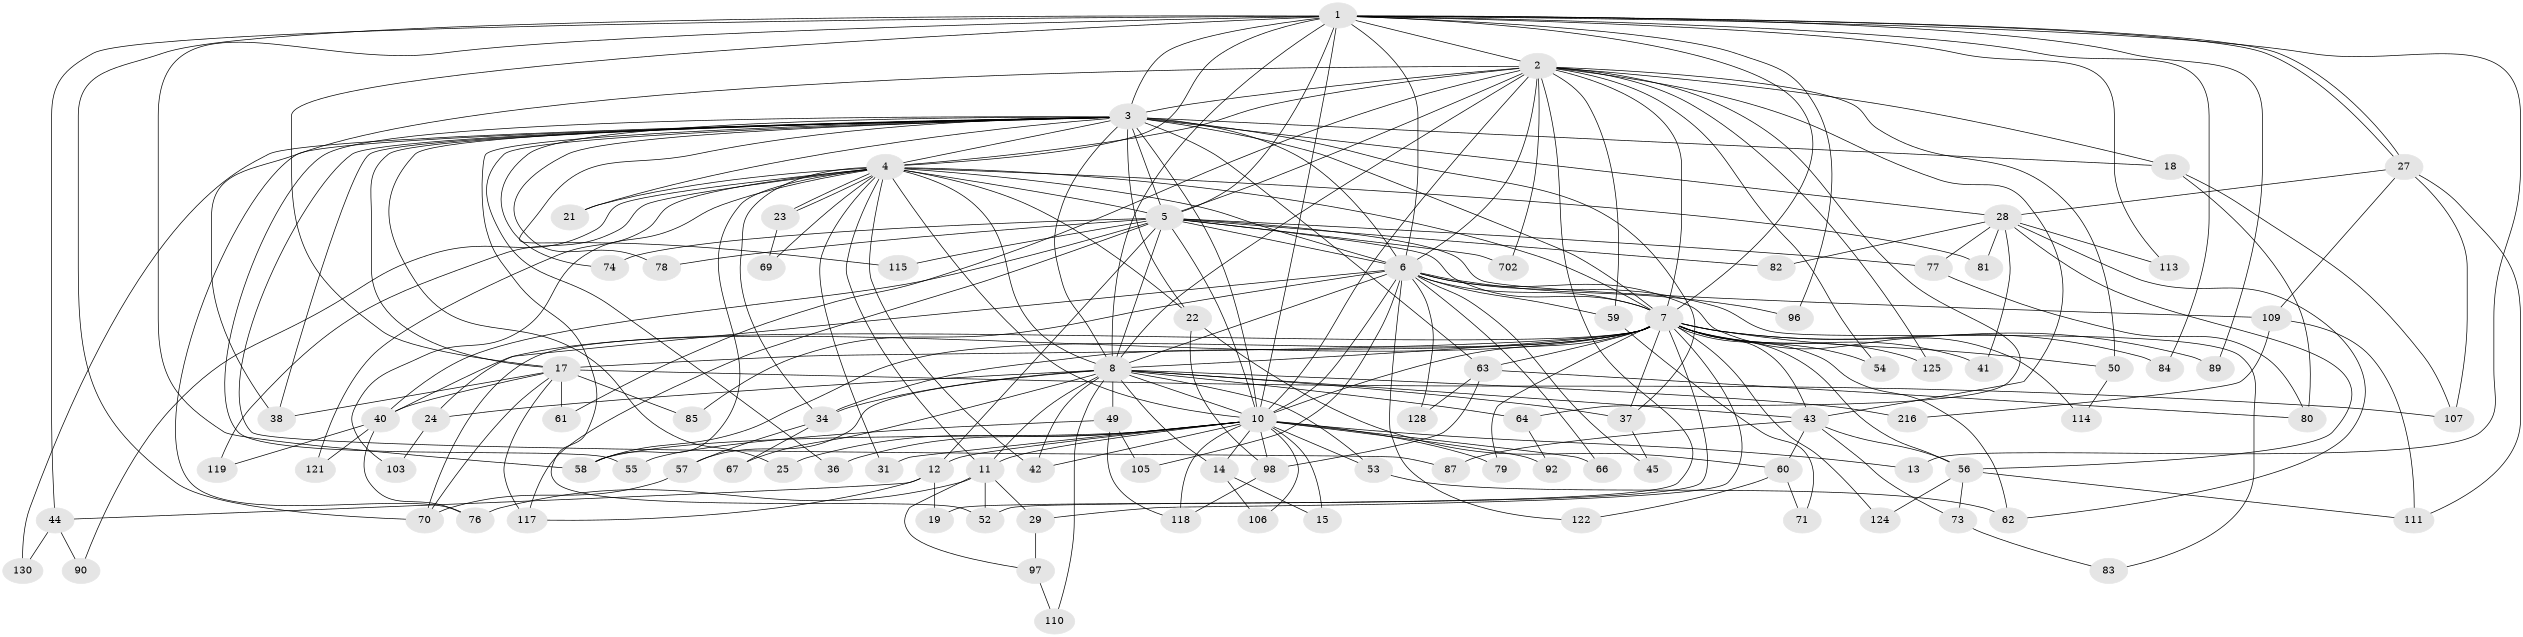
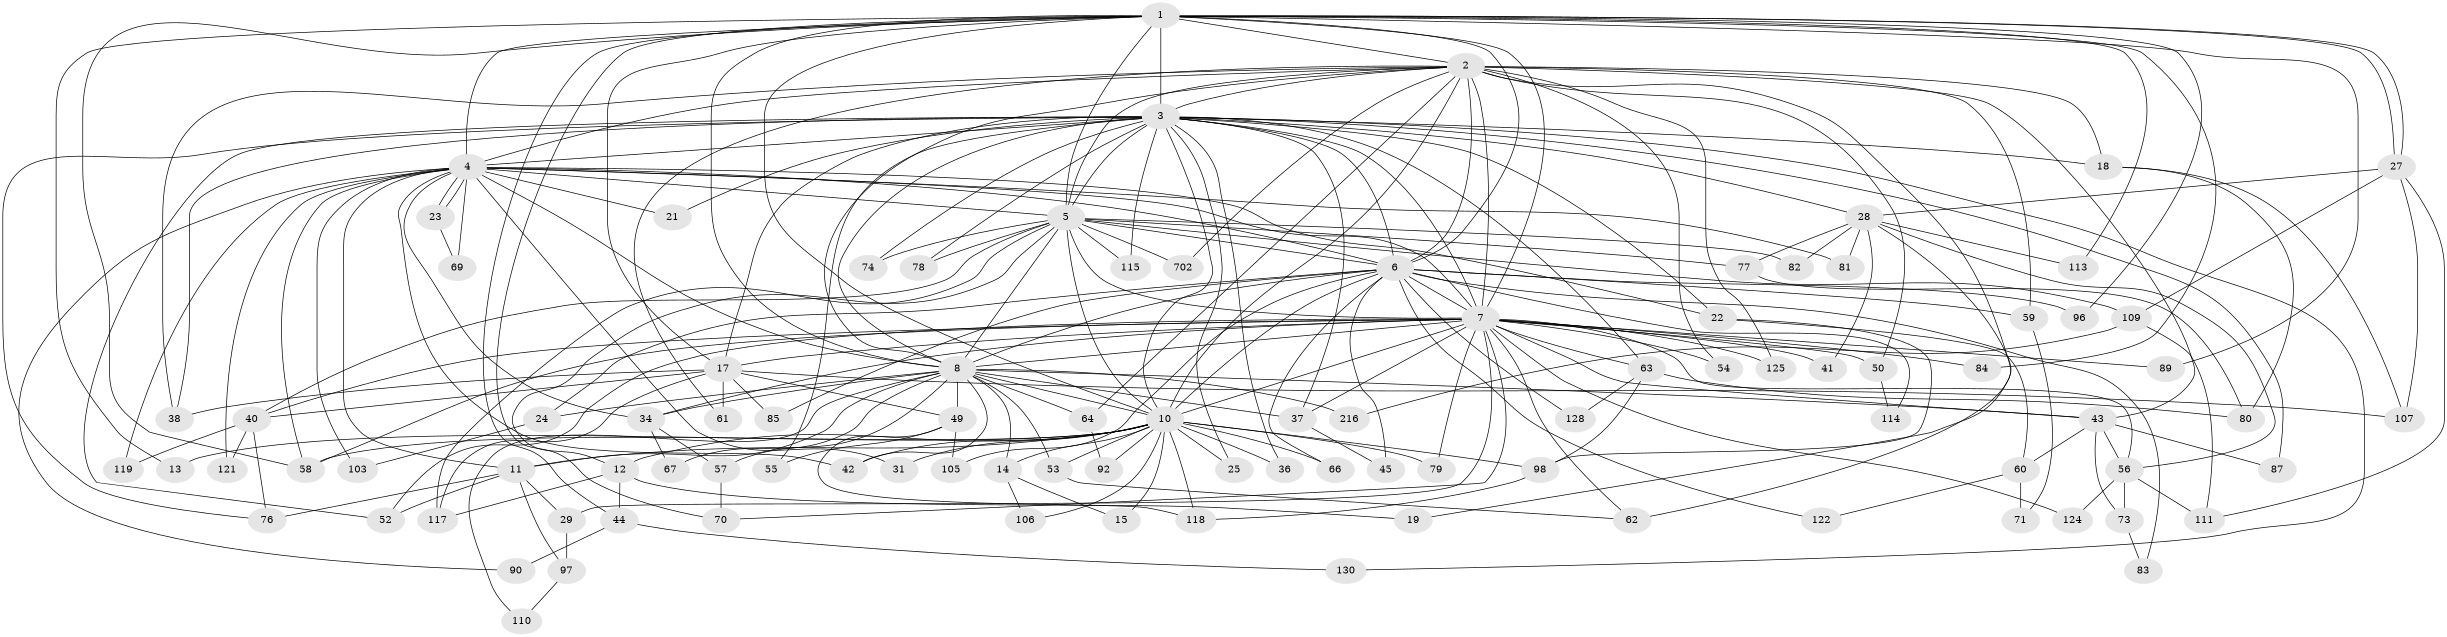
  graph {
    node [color=gray90 style=filled]
    1 [super="+72"]
    2 [super="+100"]
    3 [super="+9"]
    4 [super="+65"]
    5 [super="+51"]
    6 [super="+16"]
    7 [super="+32"]
    8 [super="+39"]
    10 [super="+20"]
    13
    17
    27
    44
    58 [super="+112"]
    70 [super="+108"]
    84
    89
    96
    113
    18 [super="+91"]
    19
    38 [super="+86"]
    43 [super="+104"]
    50
    54
    59
    61
    64
    n29 [label=702]
    125
    21
    22 [super="+26"]
    25
    28 [super="+48"]
    36
    37 [super="+47"]
    52 [super="+95"]
    55
    63 [super="+88"]
    74
    76 [super="+94"]
    78
    87
    115
    130
    11 [super="+30"]
    23
    31
    34 [super="+46"]
    42 [super="+68"]
    69
    81
    90
    103
    119
    121
    12 [super="+35"]
    40 [super="+99"]
    77
    82
    109 [super="+131"]
    117 [super="+123"]
    24 [super="+75"]
    45
    66
    83
    85
    105
    114
    122
    128
    29
    41
    56 [super="+126"]
    62 [super="+101"]
    79
    124
    14
    49
    53
    57
    67
    110
    n84 [label=216]
    15
    92
    98 [super="+120"]
    106
    118 [super="+127"]
    107 [super="+129"]
    111
    80
    60
    73
    71
    97
    1 -- 2
    1 -- 3 [weight=2]
    1 -- 4
    1 -- 5
    1 -- 6
    1 -- 7
    1 -- 8
    1 -- 10 [weight=2]
    1 -- 13
    1 -- 17
    1 -- 27
    1 -- 27
    1 -- 44
    1 -- 58
    1 -- 70
    1 -- 84
    1 -- 89
    1 -- 96
    1 -- 113
    2 -- 3 [weight=2]
    2 -- 4
    2 -- 5
    2 -- 6 [weight=2]
    2 -- 7 [weight=2]
    2 -- 8
    2 -- 10
    2 -- 18
    2 -- 19
    2 -- 38
    2 -- 43
    2 -- 50
    2 -- 54
    2 -- 59
    2 -- 61
    2 -- 64
    2 -- n29
    2 -- 125
    3 -- 4 [weight=2]
    3 -- 5 [weight=3]
    3 -- 6 [weight=2]
    3 -- 7 [weight=2]
    3 -- 8 [weight=2]
    3 -- 10 [weight=2]
    3 -- 17
    3 -- 18
    3 -- 38
    3 -- 21
    3 -- 22
    3 -- 25
    3 -- 28 [weight=2]
    3 -- 36
    3 -- 37
    3 -- 52
    3 -- 55
    3 -- 63
    3 -- 74
    3 -- 76
    3 -- 78
    3 -- 87
    3 -- 115
    3 -- 130
    4 -- 5
    4 -- 6
    4 -- 7
    4 -- 8
-   4 -- 10
    4 -- 58
    4 -- 21
    4 -- 22
    4 -- 11
    4 -- 23
    4 -- 23
    4 -- 31
    4 -- 34
    4 -- 42
    4 -- 69
    4 -- 81
    4 -- 90
    4 -- 103
    4 -- 119
    4 -- 121
    5 -- 6
    5 -- 7
    5 -- 8
    5 -- 10
    5 -- n29
    5 -- 74
    5 -- 78
    5 -- 115
    5 -- 12 [weight=2]
    5 -- 40
    5 -- 77
    5 -- 82
    5 -- 109
    5 -- 117
    6 -- 7
    6 -- 8
    6 -- 10
    6 -- 96
    6 -- 59
    6 -- 24
    6 -- 45
    6 -- 66
    6 -- 83
    6 -- 85
    6 -- 105
    6 -- 114
    6 -- 122
    6 -- 128
    7 -- 8
    7 -- 10
    7 -- 17
    7 -- 58
    7 -- 70
    7 -- 84
    7 -- 89
    7 -- 43
    7 -- 50
    7 -- 54
    7 -- 125
    7 -- 37
    7 -- 52
    7 -- 63 [weight=2]
    7 -- 34
    7 -- 40
    7 -- 29
    7 -- 41
    7 -- 56
    7 -- 62
    7 -- 79
    7 -- 124
    8 -- 10 [weight=2]
    8 -- 43
    8 -- 64
    8 -- 37
    8 -- 11
    8 -- 34
    8 -- 42
    8 -- 24 [weight=2]
    8 -- 14
    8 -- 49
    8 -- 53
    8 -- 57
    8 -- 67
    8 -- 110
    8 -- n84
    10 -- 13
    10 -- 58
    10 -- 25
    10 -- 36
    10 -- 11
    10 -- 31
    10 -- 42
    10 -- 12
    10 -- 66
    10 -- 79
    10 -- 14
    10 -- 53
    10 -- 15
    10 -- 92
    10 -- 98
    10 -- 106
    10 -- 118
    17 -- 38
    17 -- 61
    17 -- 40
    17 -- 117
    17 -- 85
-   17 -- 70
+   17 -- 49
    17 -- 107
    27 -- 28
    27 -- 109
    27 -- 107
    27 -- 111
    44 -- 130
    44 -- 90
    18 -- 107
    18 -- 80
    43 -- 87
    43 -- 56
    43 -- 60
    43 -- 73
    50 -- 114
    59 -- 71
    64 -- 92
    22 -- 98
    22 -- 60
    28 -- 113
    28 -- 81
    28 -- 77
    28 -- 82
    28 -- 41
    28 -- 56
    28 -- 62
    37 -- 45
    63 -- 128
    63 -- 98
    63 -- 80
    11 -- 52
    11 -- 76
    11 -- 29
    11 -- 97
    23 -- 69
    34 -- 57
    34 -- 67
    12 -- 44
    12 -- 19
    12 -- 117
    40 -- 76
    40 -- 119
    40 -- 121
    77 -- 80
    109 -- n84
    109 -- 111
    24 -- 103
    29 -- 97
    56 -- 124
    56 -- 111
    56 -- 73
    14 -- 15
    14 -- 106
    49 -- 55
    49 -- 105
    49 -- 118
    53 -- 62
    57 -- 70
    98 -- 118
    60 -- 122
    60 -- 71
    73 -- 83
    97 -- 110
  }
